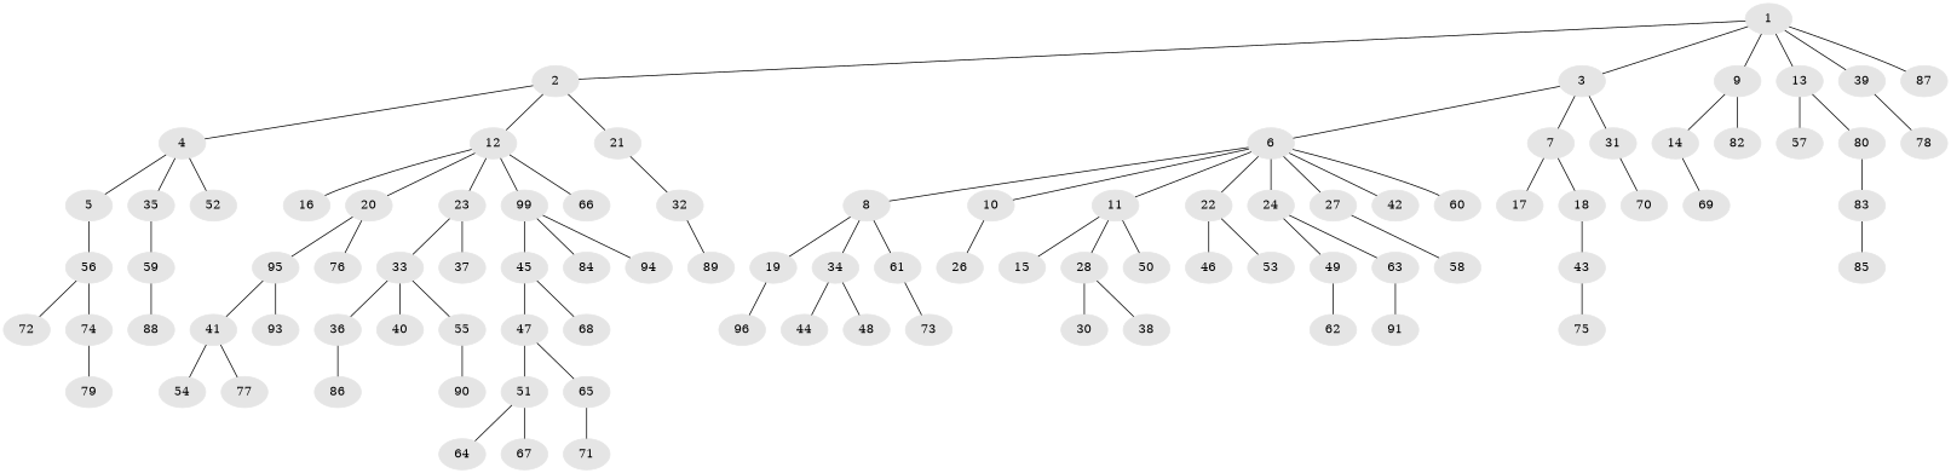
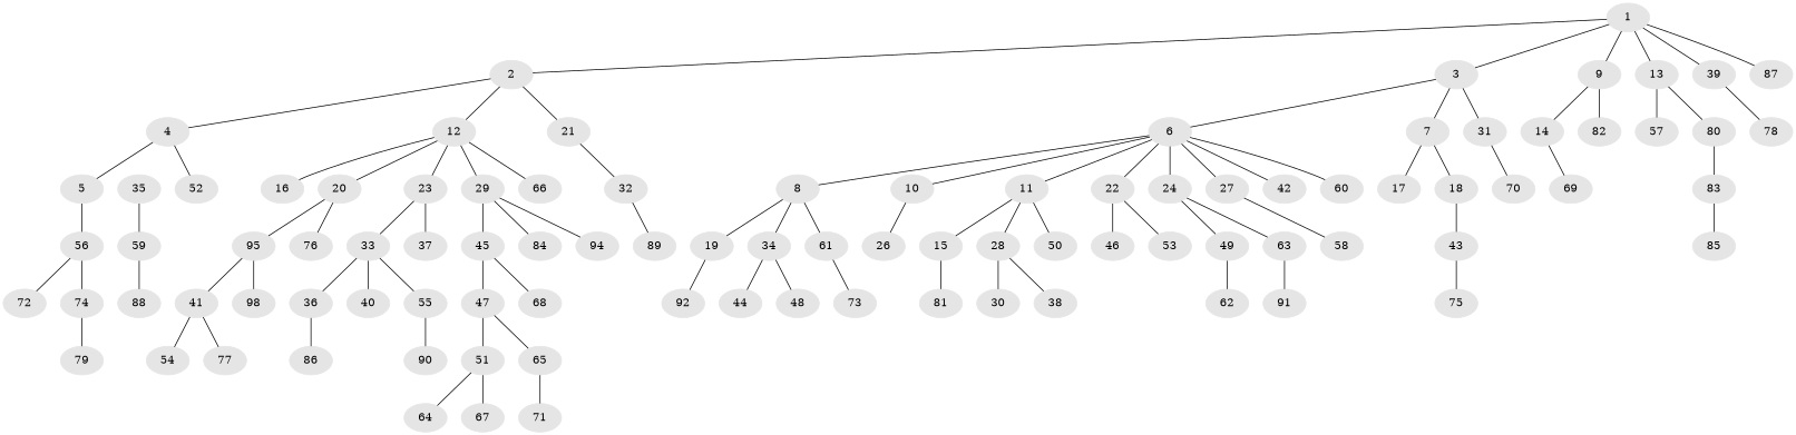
  graph {
    node [color=gray90 style=filled]
    1
    2
    3
    9
    13
    39
    87
    4
    12
    21
    6
    7
    31
    14
    82
    57
    80
    78
    5
    35
    52
    16
    20
    23
-   29 [label=99]
+   29
    66
    32
    8
    10
    11
    22
    24
    27
    42
    60
    17
    18
    70
    56
    59
    72
    74
    19
    34
    61
    26
    15
    28
    50
    46
    53
    49
    63
    58
    43
-   92 [label=96]
+   92
    44
    48
    73
    69
+   81
    30
    38
    n64 [label=95]
    76
    33
    37
    45
    84
    94
    83
    75
    41
-   93
+   93 [label=98]
    89
    36
    40
    55
    62
    91
    54
    77
    47
    68
    86
    90
    88
    51
    65
    64
    67
    71
    79
    85
    1 -- 2
    1 -- 3
    1 -- 9
    1 -- 13
    1 -- 39
    1 -- 87
    2 -- 4
    2 -- 12
    2 -- 21
    3 -- 6
    3 -- 7
    3 -- 31
    9 -- 14
    9 -- 82
    13 -- 57
    13 -- 80
    39 -- 78
    4 -- 5
-   4 -- 35
    4 -- 52
    12 -- 16
    12 -- 20
    12 -- 23
    12 -- 29
    12 -- 66
    21 -- 32
    6 -- 8
    6 -- 10
    6 -- 11
    6 -- 22
    6 -- 24
    6 -- 27
    6 -- 42
    6 -- 60
    7 -- 17
    7 -- 18
    31 -- 70
    14 -- 69
    80 -- 83
    5 -- 56
    35 -- 59
    20 -- n64
    20 -- 76
    23 -- 33
    23 -- 37
    29 -- 45
    29 -- 84
    29 -- 94
    32 -- 89
    8 -- 19
    8 -- 34
    8 -- 61
    10 -- 26
    11 -- 15
    11 -- 28
    11 -- 50
    22 -- 46
    22 -- 53
    24 -- 49
    24 -- 63
    27 -- 58
    18 -- 43
    56 -- 72
    56 -- 74
    59 -- 88
    74 -- 79
    19 -- 92
    34 -- 44
    34 -- 48
    61 -- 73
+   15 -- 81
    28 -- 30
    28 -- 38
    49 -- 62
    63 -- 91
    43 -- 75
    n64 -- 41
    n64 -- 93
    33 -- 36
    33 -- 40
    33 -- 55
    45 -- 47
    45 -- 68
    83 -- 85
    41 -- 54
    41 -- 77
    36 -- 86
    55 -- 90
    47 -- 51
    47 -- 65
    51 -- 64
    51 -- 67
    65 -- 71
  }
